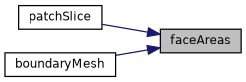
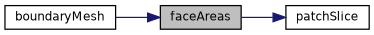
  digraph {
    rankdir=LR
    node [color=black fontname=Helvetica fontsize=10 shape=record]
    edge [color=midnightblue fontname=Helvetica fontsize=10 labelfontname=Helvetica labelfontsize=10 style=solid]
    n1 [fillcolor=grey75 fontcolor=black height=0.2 label=faceAreas style=filled width=0.4]
    n2 [height=0.2 label=patchSlice width=0.4]
    n3 [height=0.2 label=boundaryMesh width=0.4]
-   n2 -> n1
+   n1 -> n2
    n3 -> n1
  }
